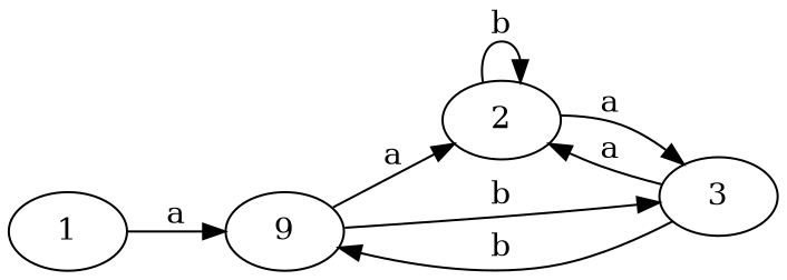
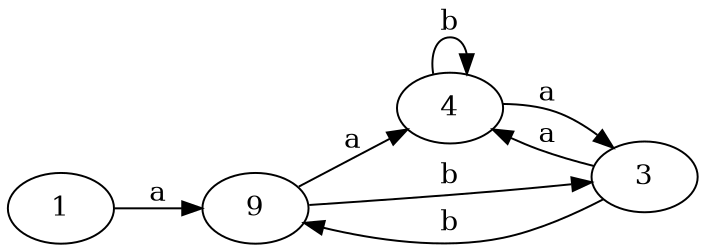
  digraph {
    d2tdocpreamble="\usetikzlibrary{automata}"
    d2tfigpreamble="\tikzstyle{every state}= [ draw=blue!50,very thick,fill=blue!20]  \tikzstyle{auto}= [fill=white]"
    rankdir=LR
    ranksep=0.5
    node [style=state]
    edge [lblstyle=auto topath="bend right"]
    n1 [label=9]
-   n2 [label=2]
+   n2 [label=4]
    n3 [label=3 style="state, accepting"]
    n4 [label=1 style="state, initial"]
    n1 -> n2 [label=a]
    n1 -> n3 [label=b]
    n2 -> n2 [label=b topath="loop above"]
    n2 -> n3 [label=a]
    n3 -> n1 [label=b]
    n3 -> n2 [label=a]
    n4 -> n1 [label=a]
  }
